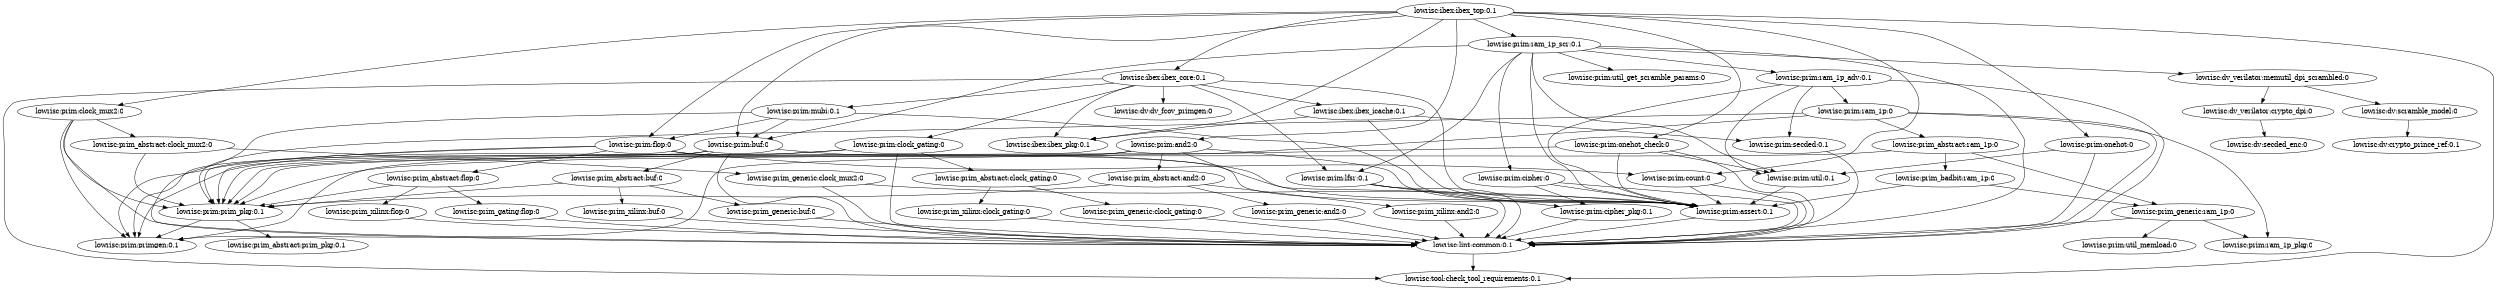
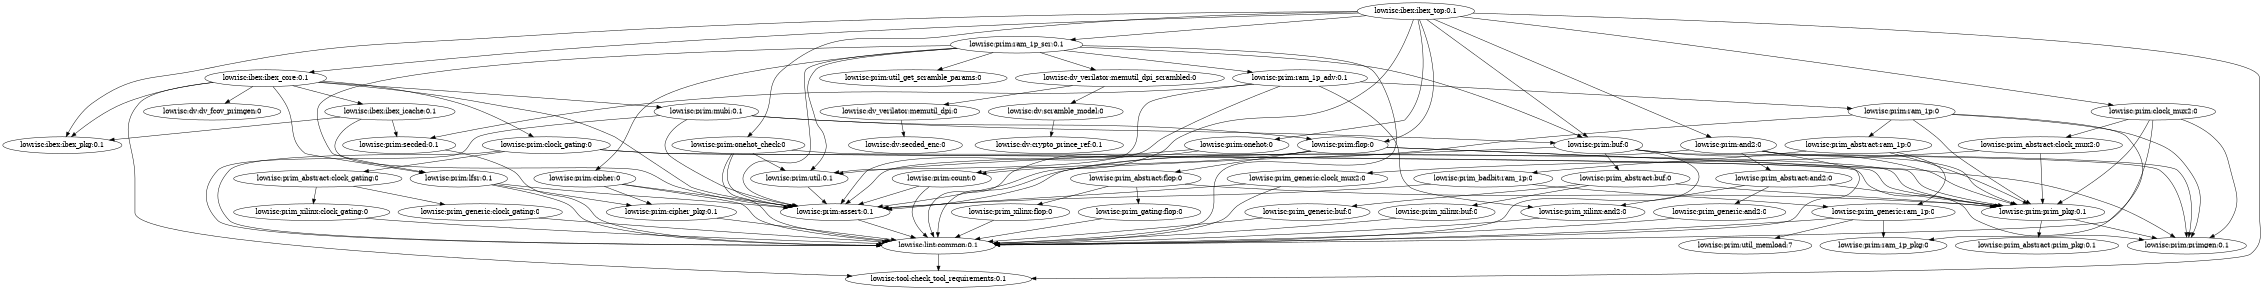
  digraph {
    "lowrisc:ibex:ibex_top:0.1"
    "lowrisc:prim:and2:0"
    "lowrisc:ibex:ibex_core:0.1"
    "lowrisc:prim:clock_mux2:0"
    "lowrisc:prim:onehot:0"
    "lowrisc:tool:check_tool_requirements:0.1"
    "lowrisc:prim:onehot_check:0"
    "lowrisc:prim:count:0"
    "lowrisc:prim:buf:0"
    "lowrisc:ibex:ibex_pkg:0.1"
    "lowrisc:prim:flop:0"
    "lowrisc:prim:ram_1p_scr:0.1"
    "lowrisc:lint:common:0.1"
    "lowrisc:prim:assert:0.1"
    "lowrisc:prim:prim_pkg:0.1"
    "lowrisc:prim:primgen:0.1"
    "lowrisc:prim_abstract:and2:0"
    "lowrisc:prim:lfsr:0.1"
    "lowrisc:prim:mubi:0.1"
    "lowrisc:ibex:ibex_icache:0.1"
    n21 [label="lowrisc:dv:dv_fcov_primgen:0"]
    "lowrisc:prim:clock_gating:0"
    "lowrisc:prim_abstract:clock_mux2:0"
    "lowrisc:prim:util:0.1"
    "lowrisc:prim_abstract:buf:0"
    "lowrisc:prim_abstract:flop:0"
    "lowrisc:prim:cipher:0"
    "lowrisc:dv_verilator:memutil_dpi_scrambled:0"
    "lowrisc:prim:ram_1p_adv:0.1"
    "lowrisc:prim:util_get_scramble_params:0"
    "lowrisc:prim_abstract:prim_pkg:0.1"
    "lowrisc:prim_generic:and2:0"
    "lowrisc:prim_xilinx:and2:0"
    "lowrisc:prim:cipher_pkg:0.1"
    "lowrisc:prim:secded:0.1"
    "lowrisc:prim_abstract:clock_gating:0"
    "lowrisc:prim_generic:clock_mux2:0"
    "lowrisc:prim_xilinx:buf:0"
    "lowrisc:prim_generic:buf:0"
    n40 [label="lowrisc:prim_gating:flop:0"]
    "lowrisc:prim_xilinx:flop:0"
    "lowrisc:dv:scramble_model:0"
-   "lowrisc:dv_verilator:memutil_dpi:0" [label="lowrisc:dv_verilator:crypto_dpi:0"]
+   "lowrisc:dv_verilator:memutil_dpi:0"
    "lowrisc:prim:ram_1p:0"
    "lowrisc:dv:crypto_prince_ref:0.1"
    "lowrisc:dv:secded_enc:0"
    "lowrisc:prim:ram_1p_pkg:0"
    "lowrisc:prim_abstract:ram_1p:0"
    "lowrisc:prim_badbit:ram_1p:0"
    "lowrisc:prim_generic:ram_1p:0"
-   "lowrisc:prim:util_memload:0"
+   "lowrisc:prim:util_memload:0" [label="lowrisc:prim:util_memload:7"]
    "lowrisc:prim_xilinx:clock_gating:0"
    "lowrisc:prim_generic:clock_gating:0"
    "lowrisc:ibex:ibex_top:0.1" -> "lowrisc:prim:and2:0"
    "lowrisc:ibex:ibex_top:0.1" -> "lowrisc:ibex:ibex_core:0.1"
    "lowrisc:ibex:ibex_top:0.1" -> "lowrisc:prim:clock_mux2:0"
    "lowrisc:ibex:ibex_top:0.1" -> "lowrisc:prim:onehot:0"
    "lowrisc:ibex:ibex_top:0.1" -> "lowrisc:tool:check_tool_requirements:0.1"
    "lowrisc:ibex:ibex_top:0.1" -> "lowrisc:prim:onehot_check:0"
    "lowrisc:ibex:ibex_top:0.1" -> "lowrisc:prim:count:0"
    "lowrisc:ibex:ibex_top:0.1" -> "lowrisc:prim:buf:0"
    "lowrisc:ibex:ibex_top:0.1" -> "lowrisc:ibex:ibex_pkg:0.1"
    "lowrisc:ibex:ibex_top:0.1" -> "lowrisc:prim:flop:0"
    "lowrisc:ibex:ibex_top:0.1" -> "lowrisc:prim:ram_1p_scr:0.1"
    "lowrisc:prim:and2:0" -> "lowrisc:lint:common:0.1"
    "lowrisc:prim:and2:0" -> "lowrisc:prim:assert:0.1"
    "lowrisc:prim:and2:0" -> "lowrisc:prim:prim_pkg:0.1"
    "lowrisc:prim:and2:0" -> "lowrisc:prim:primgen:0.1"
    "lowrisc:prim:and2:0" -> "lowrisc:prim_abstract:and2:0"
    "lowrisc:ibex:ibex_core:0.1" -> "lowrisc:tool:check_tool_requirements:0.1"
    "lowrisc:ibex:ibex_core:0.1" -> "lowrisc:ibex:ibex_pkg:0.1"
    "lowrisc:ibex:ibex_core:0.1" -> "lowrisc:prim:assert:0.1"
    "lowrisc:ibex:ibex_core:0.1" -> "lowrisc:prim:lfsr:0.1"
    "lowrisc:ibex:ibex_core:0.1" -> "lowrisc:prim:mubi:0.1"
    "lowrisc:ibex:ibex_core:0.1" -> "lowrisc:ibex:ibex_icache:0.1"
    "lowrisc:ibex:ibex_core:0.1" -> n21
    "lowrisc:ibex:ibex_core:0.1" -> "lowrisc:prim:clock_gating:0"
    "lowrisc:prim:clock_mux2:0" -> "lowrisc:lint:common:0.1"
    "lowrisc:prim:clock_mux2:0" -> "lowrisc:prim:prim_pkg:0.1"
    "lowrisc:prim:clock_mux2:0" -> "lowrisc:prim:primgen:0.1"
    "lowrisc:prim:clock_mux2:0" -> "lowrisc:prim_abstract:clock_mux2:0"
    "lowrisc:prim:onehot:0" -> "lowrisc:lint:common:0.1"
    "lowrisc:prim:onehot:0" -> "lowrisc:prim:util:0.1"
    "lowrisc:prim:onehot_check:0" -> "lowrisc:lint:common:0.1"
    "lowrisc:prim:onehot_check:0" -> "lowrisc:prim:assert:0.1"
    "lowrisc:prim:onehot_check:0" -> "lowrisc:prim:prim_pkg:0.1"
    "lowrisc:prim:onehot_check:0" -> "lowrisc:prim:util:0.1"
    "lowrisc:prim:count:0" -> "lowrisc:lint:common:0.1"
    "lowrisc:prim:count:0" -> "lowrisc:prim:assert:0.1"
    "lowrisc:prim:buf:0" -> "lowrisc:lint:common:0.1"
    "lowrisc:prim:buf:0" -> "lowrisc:prim:assert:0.1"
    "lowrisc:prim:buf:0" -> "lowrisc:prim:prim_pkg:0.1"
    "lowrisc:prim:buf:0" -> "lowrisc:prim:primgen:0.1"
    "lowrisc:prim:buf:0" -> "lowrisc:prim_abstract:buf:0"
    "lowrisc:prim:flop:0" -> "lowrisc:prim:count:0"
    "lowrisc:prim:flop:0" -> "lowrisc:prim:assert:0.1"
    "lowrisc:prim:flop:0" -> "lowrisc:prim:prim_pkg:0.1"
    "lowrisc:prim:flop:0" -> "lowrisc:prim:primgen:0.1"
    "lowrisc:prim:flop:0" -> "lowrisc:prim_abstract:flop:0"
    "lowrisc:prim:ram_1p_scr:0.1" -> "lowrisc:prim:buf:0"
    "lowrisc:prim:ram_1p_scr:0.1" -> "lowrisc:lint:common:0.1"
    "lowrisc:prim:ram_1p_scr:0.1" -> "lowrisc:prim:assert:0.1"
    "lowrisc:prim:ram_1p_scr:0.1" -> "lowrisc:prim:lfsr:0.1"
    "lowrisc:prim:ram_1p_scr:0.1" -> "lowrisc:prim:util:0.1"
    "lowrisc:prim:ram_1p_scr:0.1" -> "lowrisc:prim:cipher:0"
    "lowrisc:prim:ram_1p_scr:0.1" -> "lowrisc:dv_verilator:memutil_dpi_scrambled:0"
    "lowrisc:prim:ram_1p_scr:0.1" -> "lowrisc:prim:ram_1p_adv:0.1"
    "lowrisc:prim:ram_1p_scr:0.1" -> "lowrisc:prim:util_get_scramble_params:0"
    "lowrisc:lint:common:0.1" -> "lowrisc:tool:check_tool_requirements:0.1"
    "lowrisc:prim:assert:0.1" -> "lowrisc:lint:common:0.1"
    "lowrisc:prim:prim_pkg:0.1" -> "lowrisc:prim:primgen:0.1"
    "lowrisc:prim:prim_pkg:0.1" -> "lowrisc:prim_abstract:prim_pkg:0.1"
    "lowrisc:prim_abstract:and2:0" -> "lowrisc:prim:prim_pkg:0.1"
    "lowrisc:prim_abstract:and2:0" -> "lowrisc:prim_generic:and2:0"
    "lowrisc:prim_abstract:and2:0" -> "lowrisc:prim_xilinx:and2:0"
    "lowrisc:prim:lfsr:0.1" -> "lowrisc:lint:common:0.1"
    "lowrisc:prim:lfsr:0.1" -> "lowrisc:prim:assert:0.1"
    "lowrisc:prim:lfsr:0.1" -> "lowrisc:prim:cipher_pkg:0.1"
    "lowrisc:prim:mubi:0.1" -> "lowrisc:prim:buf:0"
    "lowrisc:prim:mubi:0.1" -> "lowrisc:prim:flop:0"
    "lowrisc:prim:mubi:0.1" -> "lowrisc:lint:common:0.1"
    "lowrisc:prim:mubi:0.1" -> "lowrisc:prim:assert:0.1"
    "lowrisc:ibex:ibex_icache:0.1" -> "lowrisc:ibex:ibex_pkg:0.1"
    "lowrisc:ibex:ibex_icache:0.1" -> "lowrisc:prim:assert:0.1"
    "lowrisc:ibex:ibex_icache:0.1" -> "lowrisc:prim:secded:0.1"
    "lowrisc:prim:clock_gating:0" -> "lowrisc:lint:common:0.1"
    "lowrisc:prim:clock_gating:0" -> "lowrisc:prim:prim_pkg:0.1"
    "lowrisc:prim:clock_gating:0" -> "lowrisc:prim:primgen:0.1"
    "lowrisc:prim:clock_gating:0" -> "lowrisc:prim_abstract:clock_gating:0"
    "lowrisc:prim_abstract:clock_mux2:0" -> "lowrisc:prim:prim_pkg:0.1"
    "lowrisc:prim_abstract:clock_mux2:0" -> "lowrisc:prim_generic:clock_mux2:0"
    "lowrisc:prim:util:0.1" -> "lowrisc:prim:assert:0.1"
    "lowrisc:prim_abstract:buf:0" -> "lowrisc:prim:prim_pkg:0.1"
    "lowrisc:prim_abstract:buf:0" -> "lowrisc:prim_xilinx:buf:0"
    "lowrisc:prim_abstract:buf:0" -> "lowrisc:prim_generic:buf:0"
    "lowrisc:prim_abstract:flop:0" -> "lowrisc:prim:prim_pkg:0.1"
    "lowrisc:prim_abstract:flop:0" -> n40
    "lowrisc:prim_abstract:flop:0" -> "lowrisc:prim_xilinx:flop:0"
    "lowrisc:prim:cipher:0" -> "lowrisc:lint:common:0.1"
    "lowrisc:prim:cipher:0" -> "lowrisc:prim:assert:0.1"
    "lowrisc:prim:cipher:0" -> "lowrisc:prim:cipher_pkg:0.1"
    "lowrisc:dv_verilator:memutil_dpi_scrambled:0" -> "lowrisc:dv:scramble_model:0"
    "lowrisc:dv_verilator:memutil_dpi_scrambled:0" -> "lowrisc:dv_verilator:memutil_dpi:0"
-   "lowrisc:prim:ram_1p_adv:0.1" -> "lowrisc:lint:common:0.1"
+   "lowrisc:prim:ram_1p_adv:0.1" -> "lowrisc:prim_xilinx:and2:0"
    "lowrisc:prim:ram_1p_adv:0.1" -> "lowrisc:prim:assert:0.1"
    "lowrisc:prim:ram_1p_adv:0.1" -> "lowrisc:prim:util:0.1"
    "lowrisc:prim:ram_1p_adv:0.1" -> "lowrisc:prim:secded:0.1"
    "lowrisc:prim:ram_1p_adv:0.1" -> "lowrisc:prim:ram_1p:0"
    "lowrisc:prim_generic:and2:0" -> "lowrisc:lint:common:0.1"
    "lowrisc:prim_xilinx:and2:0" -> "lowrisc:lint:common:0.1"
    "lowrisc:prim:cipher_pkg:0.1" -> "lowrisc:lint:common:0.1"
    "lowrisc:prim:secded:0.1" -> "lowrisc:lint:common:0.1"
    "lowrisc:prim_abstract:clock_gating:0" -> "lowrisc:prim_xilinx:clock_gating:0"
    "lowrisc:prim_abstract:clock_gating:0" -> "lowrisc:prim_generic:clock_gating:0"
    "lowrisc:prim_generic:clock_mux2:0" -> "lowrisc:lint:common:0.1"
    "lowrisc:prim_generic:clock_mux2:0" -> "lowrisc:prim:assert:0.1"
    "lowrisc:prim_xilinx:buf:0" -> "lowrisc:lint:common:0.1"
    "lowrisc:prim_generic:buf:0" -> "lowrisc:lint:common:0.1"
    n40 -> "lowrisc:lint:common:0.1"
    "lowrisc:prim_xilinx:flop:0" -> "lowrisc:lint:common:0.1"
    "lowrisc:dv:scramble_model:0" -> "lowrisc:dv:crypto_prince_ref:0.1"
    "lowrisc:dv_verilator:memutil_dpi:0" -> "lowrisc:dv:secded_enc:0"
    "lowrisc:prim:ram_1p:0" -> "lowrisc:lint:common:0.1"
    "lowrisc:prim:ram_1p:0" -> "lowrisc:prim:prim_pkg:0.1"
    "lowrisc:prim:ram_1p:0" -> "lowrisc:prim:primgen:0.1"
    "lowrisc:prim:ram_1p:0" -> "lowrisc:prim:ram_1p_pkg:0"
    "lowrisc:prim:ram_1p:0" -> "lowrisc:prim_abstract:ram_1p:0"
    "lowrisc:prim_abstract:ram_1p:0" -> "lowrisc:prim:prim_pkg:0.1"
    "lowrisc:prim_abstract:ram_1p:0" -> "lowrisc:prim_badbit:ram_1p:0"
    "lowrisc:prim_abstract:ram_1p:0" -> "lowrisc:prim_generic:ram_1p:0"
    "lowrisc:prim_badbit:ram_1p:0" -> "lowrisc:prim:assert:0.1"
    "lowrisc:prim_badbit:ram_1p:0" -> "lowrisc:prim_generic:ram_1p:0"
    "lowrisc:prim_generic:ram_1p:0" -> "lowrisc:lint:common:0.1"
    "lowrisc:prim_generic:ram_1p:0" -> "lowrisc:prim:ram_1p_pkg:0"
    "lowrisc:prim_generic:ram_1p:0" -> "lowrisc:prim:util_memload:0"
    "lowrisc:prim_xilinx:clock_gating:0" -> "lowrisc:lint:common:0.1"
    "lowrisc:prim_generic:clock_gating:0" -> "lowrisc:lint:common:0.1"
  }
